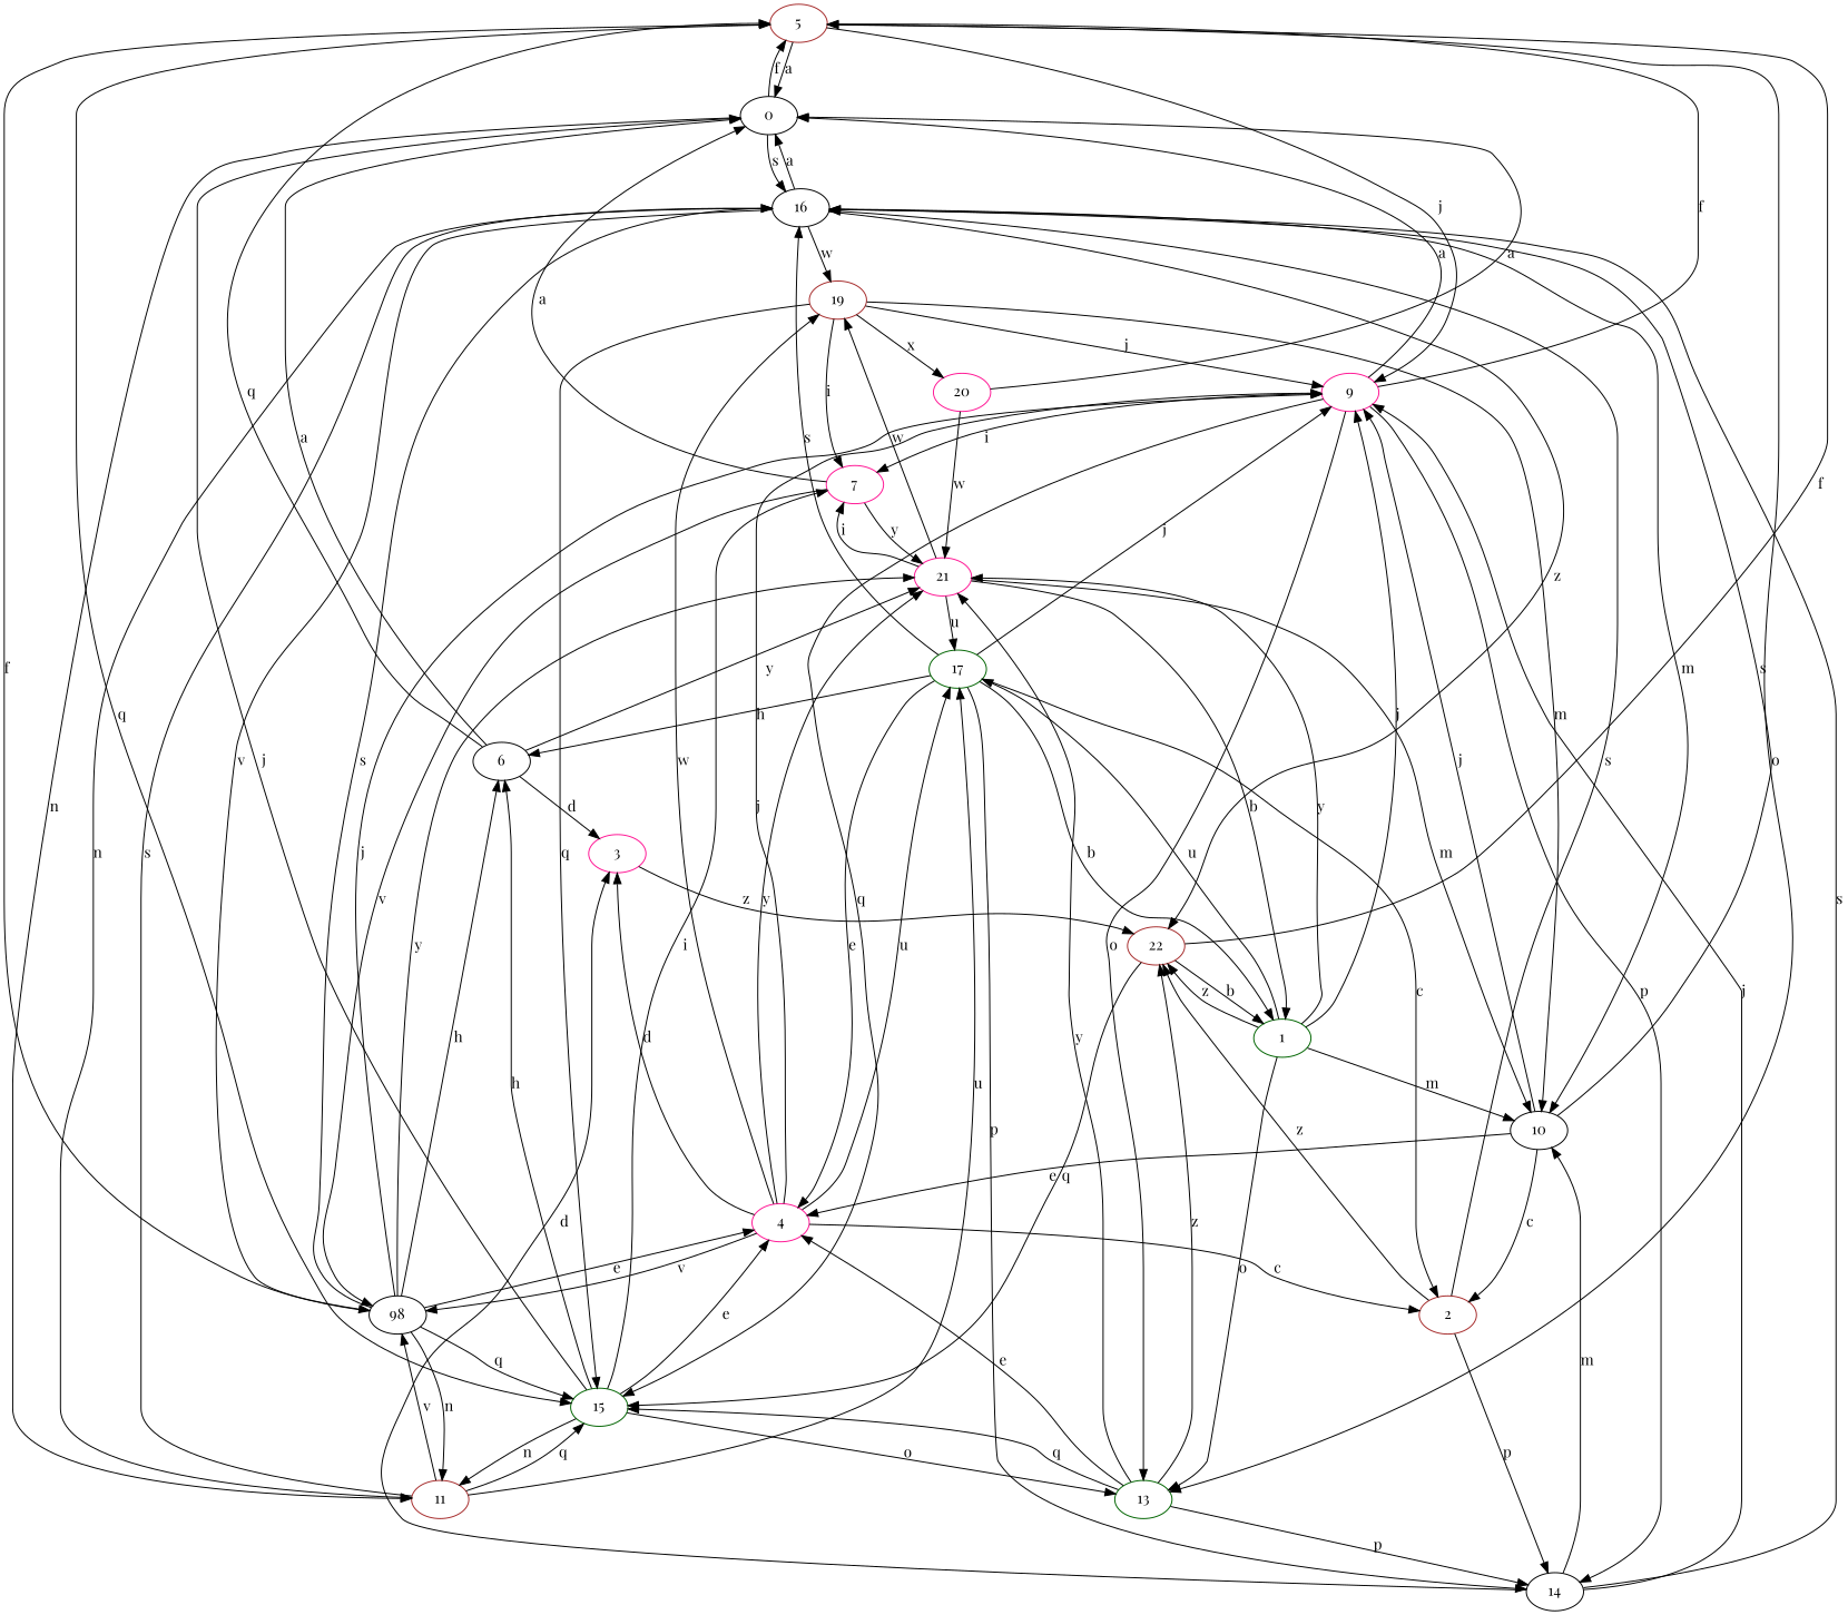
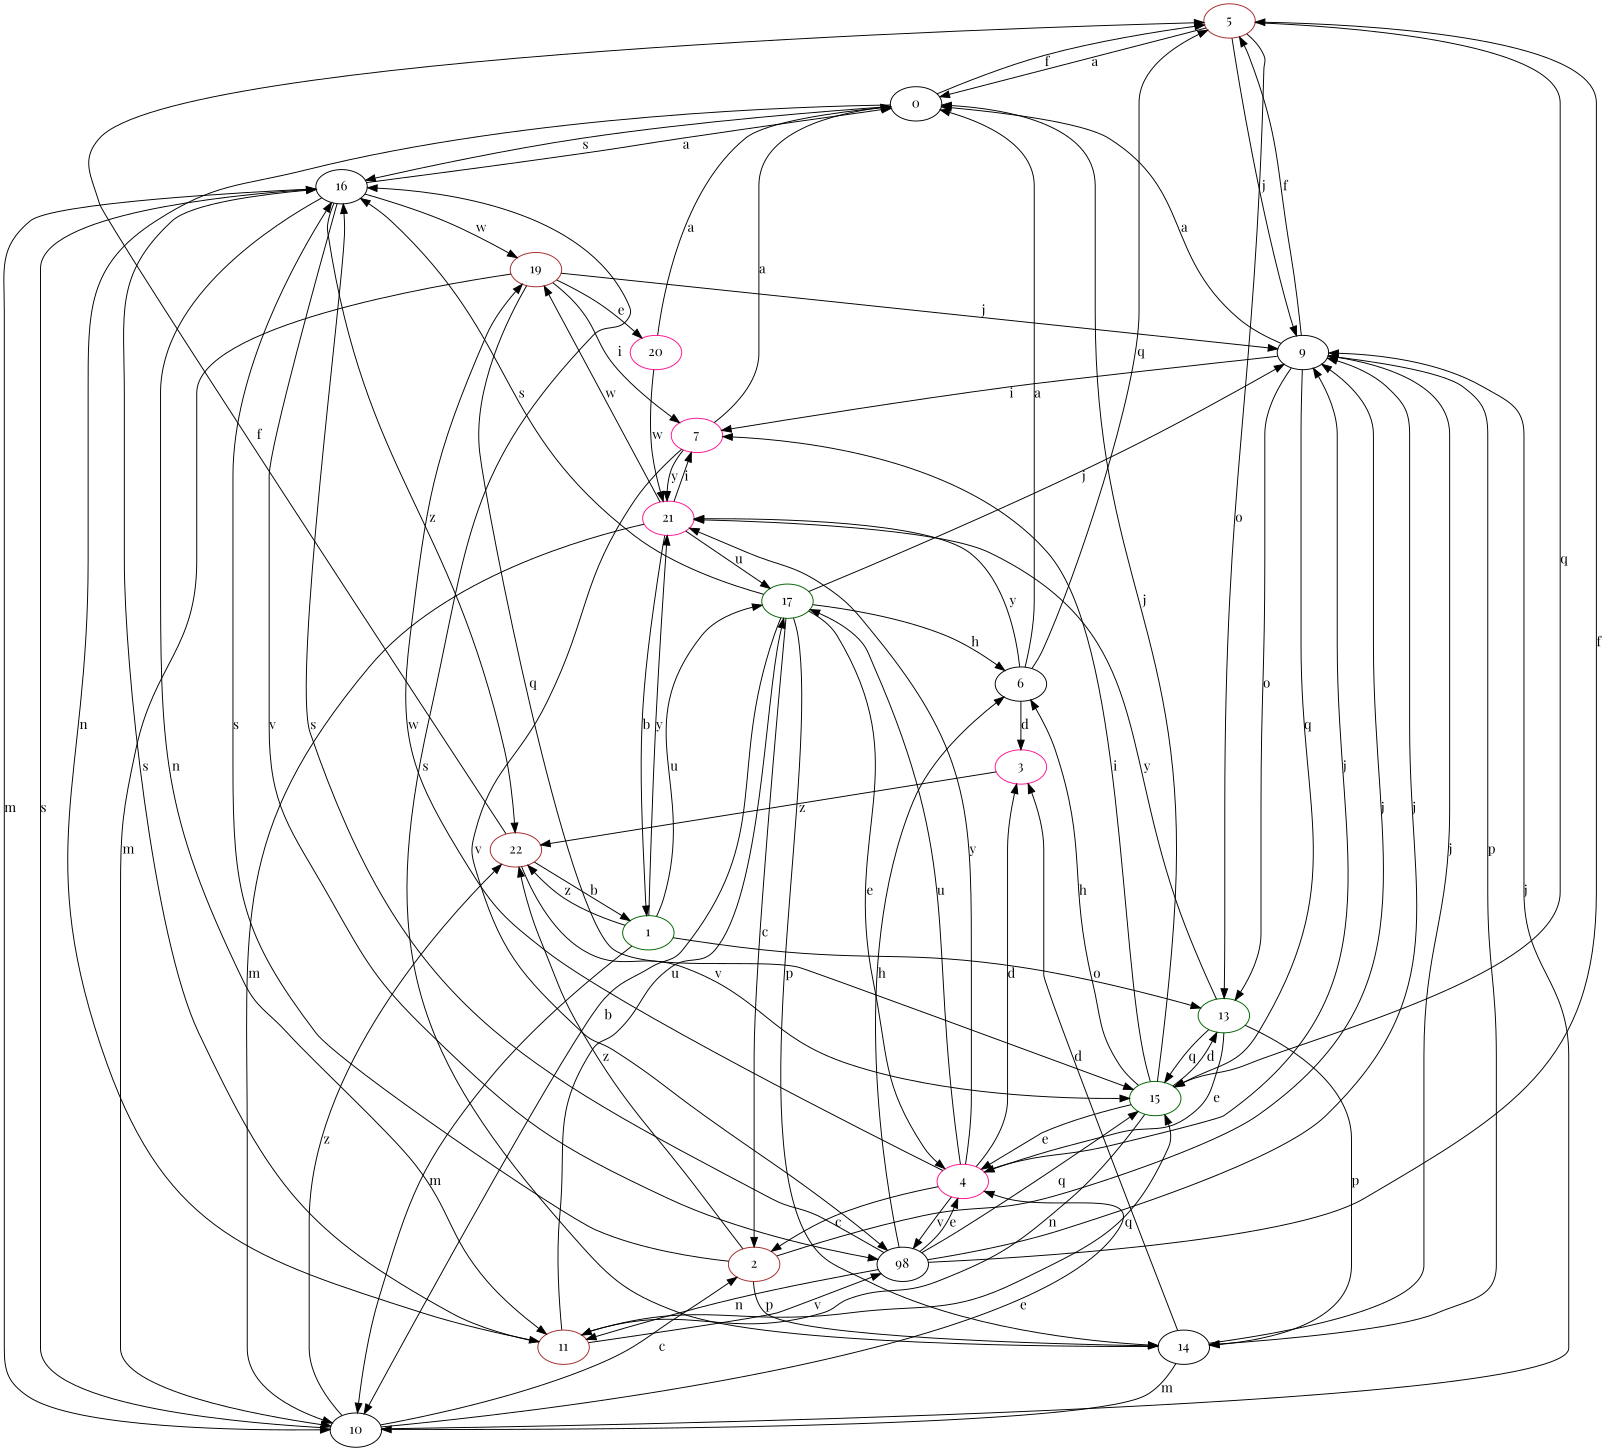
  strict digraph {
    fontname="Playfair Display"
    node [color=black fontname="Playfair Display"]
    edge [fontname="Playfair Display"]
    5 [color=brown]
    0
    11 [color=brown]
    16
-   9 [color=deeppink]
+   9
    13 [color=darkgreen]
    15 [color=darkgreen]
    17 [color=darkgreen]
    n9 [label=98]
    10
    22 [color=brown]
    19 [color=brown]
    1 [color=darkgreen]
    21 [color=deeppink]
    14
    7 [color=deeppink]
    2 [color=brown]
    4 [color=deeppink]
    6
    3 [color=deeppink]
    20 [color=deeppink]
    5 -> 0 [label=a]
    5 -> 9 [label=j]
    5 -> 13 [label=o]
    5 -> 15 [label=q]
    0 -> 5 [label=f]
    0 -> 11 [label=n]
    0 -> 16 [label=s]
    11 -> 16 [label=s]
    11 -> 15 [label=q]
    11 -> 17 [label=u]
    11 -> n9 [label=v]
    16 -> 0 [label=a]
    16 -> 11 [label=n]
    16 -> n9 [label=v]
    16 -> 10 [label=m]
    16 -> 22 [label=z]
    16 -> 19 [label=w]
    9 -> 5 [label=f]
    9 -> 0 [label=a]
    9 -> 13 [label=o]
    9 -> 15 [label=q]
    9 -> 14 [label=p]
    9 -> 7 [label=i]
    13 -> 15 [label=q]
-   13 -> 22 [label=z]
+   10 -> 22 [label=z]
    13 -> 21 [label=y]
    13 -> 14 [label=p]
    13 -> 4 [label=e]
    15 -> 0 [label=j]
    15 -> 11 [label=n]
-   15 -> 13 [label=o]
+   15 -> 13 [label=d]
    15 -> 7 [label=i]
    15 -> 4 [label=e]
    15 -> 6 [label=h]
    17 -> 16 [label=s]
    17 -> 9 [label=j]
-   17 -> 1 [label=b]
+   17 -> 10 [label=b]
    17 -> 14 [label=p]
    17 -> 2 [label=c]
    17 -> 4 [label=e]
    17 -> 6 [label=h]
    n9 -> 5 [label=f]
    n9 -> 11 [label=n]
    n9 -> 16 [label=s]
    n9 -> 9 [label=j]
    n9 -> 15 [label=q]
-   n9 -> 21 [label=y]
    n9 -> 4 [label=e]
    n9 -> 6 [label=h]
    10 -> 16 [label=s]
    10 -> 9 [label=j]
    10 -> 2 [label=c]
    10 -> 4 [label=e]
    22 -> 5 [label=f]
-   22 -> 15 [label=q]
+   22 -> 15 [label=v]
    22 -> 1 [label=b]
    19 -> 9 [label=j]
    19 -> 15 [label=q]
    19 -> 10 [label=m]
    19 -> 7 [label=i]
-   19 -> 20 [label=x]
-   1 -> 9 [label=j]
+   19 -> 20 [label=e]
+   2 -> 9 [label=j]
    1 -> 13 [label=o]
    1 -> 17 [label=u]
    1 -> 10 [label=m]
    1 -> 22 [label=z]
    1 -> 21 [label=y]
    21 -> 17 [label=u]
    21 -> 10 [label=m]
    21 -> 19 [label=w]
    21 -> 1 [label=b]
    21 -> 7 [label=i]
    14 -> 16 [label=s]
    14 -> 9 [label=j]
    14 -> 10 [label=m]
    14 -> 3 [label=d]
    7 -> 0 [label=a]
    7 -> n9 [label=v]
    7 -> 21 [label=y]
    2 -> 16 [label=s]
    2 -> 22 [label=z]
    2 -> 14 [label=p]
    4 -> 9 [label=j]
    4 -> 17 [label=u]
    4 -> n9 [label=v]
    4 -> 19 [label=w]
    4 -> 21 [label=y]
    4 -> 2 [label=c]
    4 -> 3 [label=d]
    6 -> 5 [label=q]
    6 -> 0 [label=a]
    6 -> 21 [label=y]
    6 -> 3 [label=d]
    3 -> 22 [label=z]
    20 -> 0 [label=a]
    20 -> 21 [label=w]
  }
